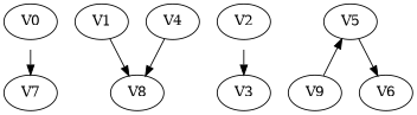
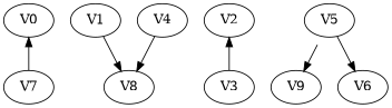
  strict digraph {
    concentrate=True
    V0
    V7
    V1
    V8
    V2
    V3
    V4
    V5
    V9
    V6
-   V0 -> V7
+   V7 -> V0
    V1 -> V8
-   V2 -> V3
+   V3 -> V2
    V4 -> V8
-   V9 -> V5
+   V5 -> V9
    V5 -> V6
  }
